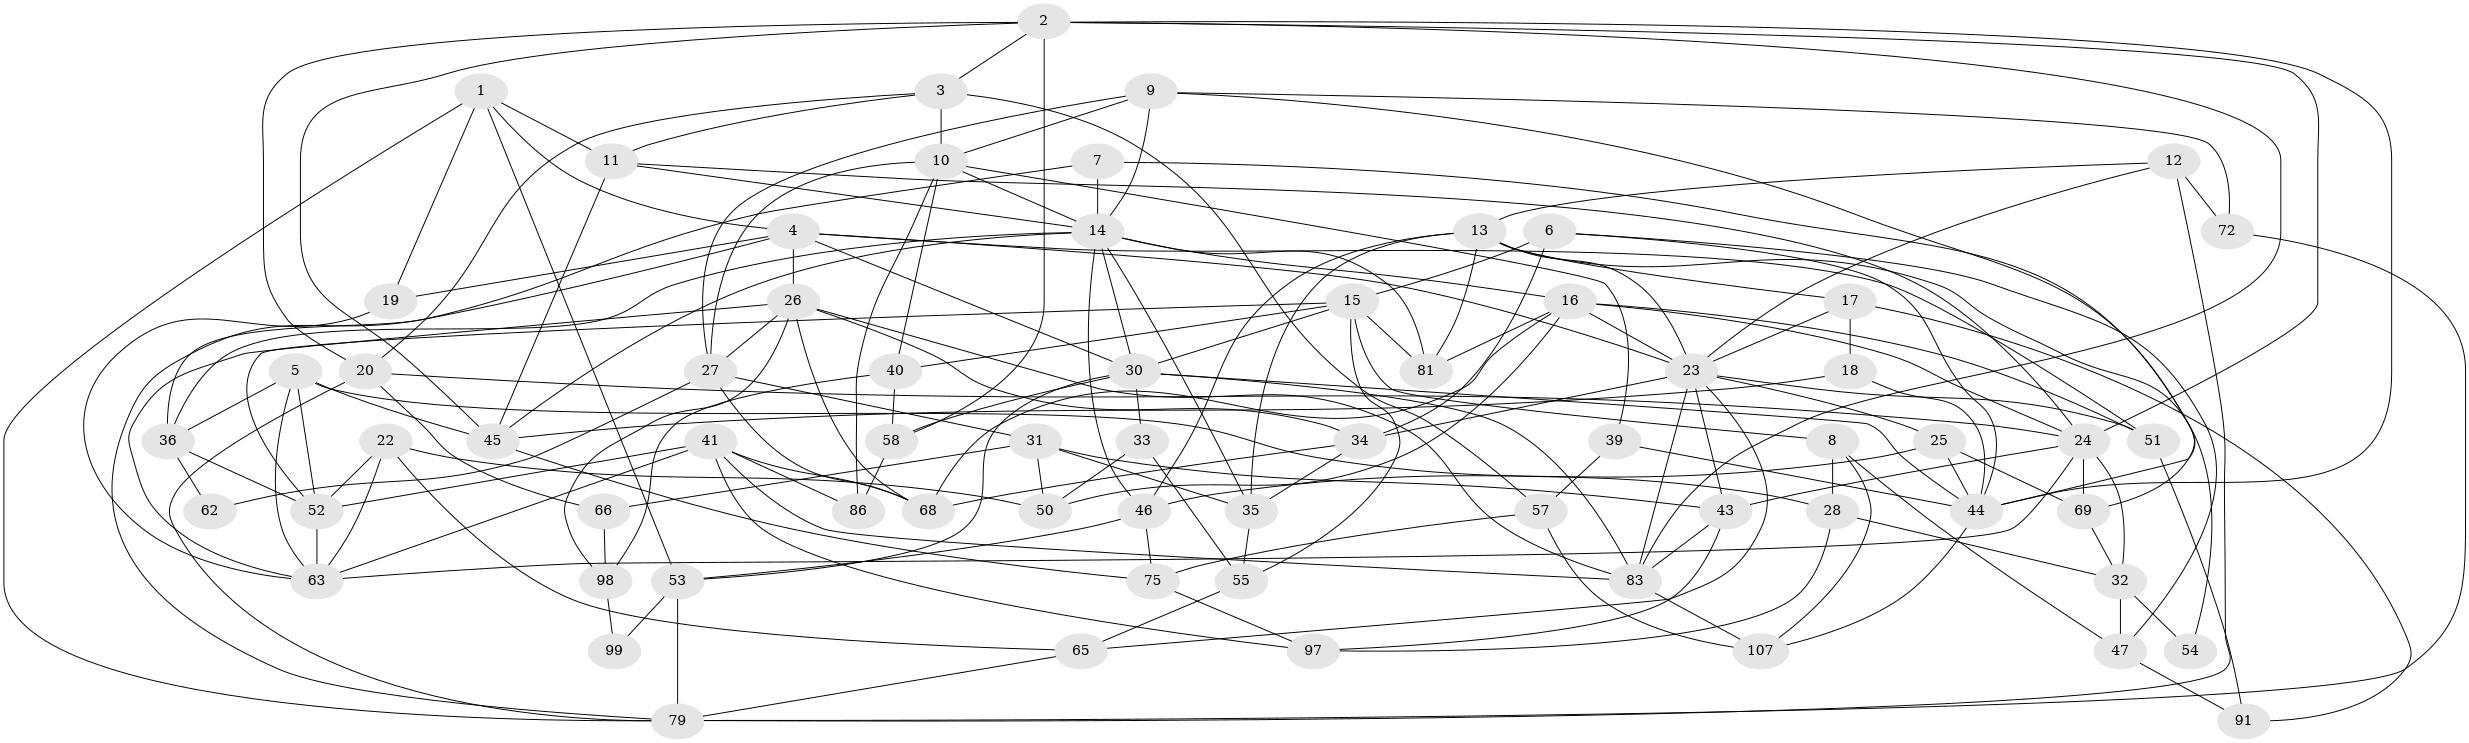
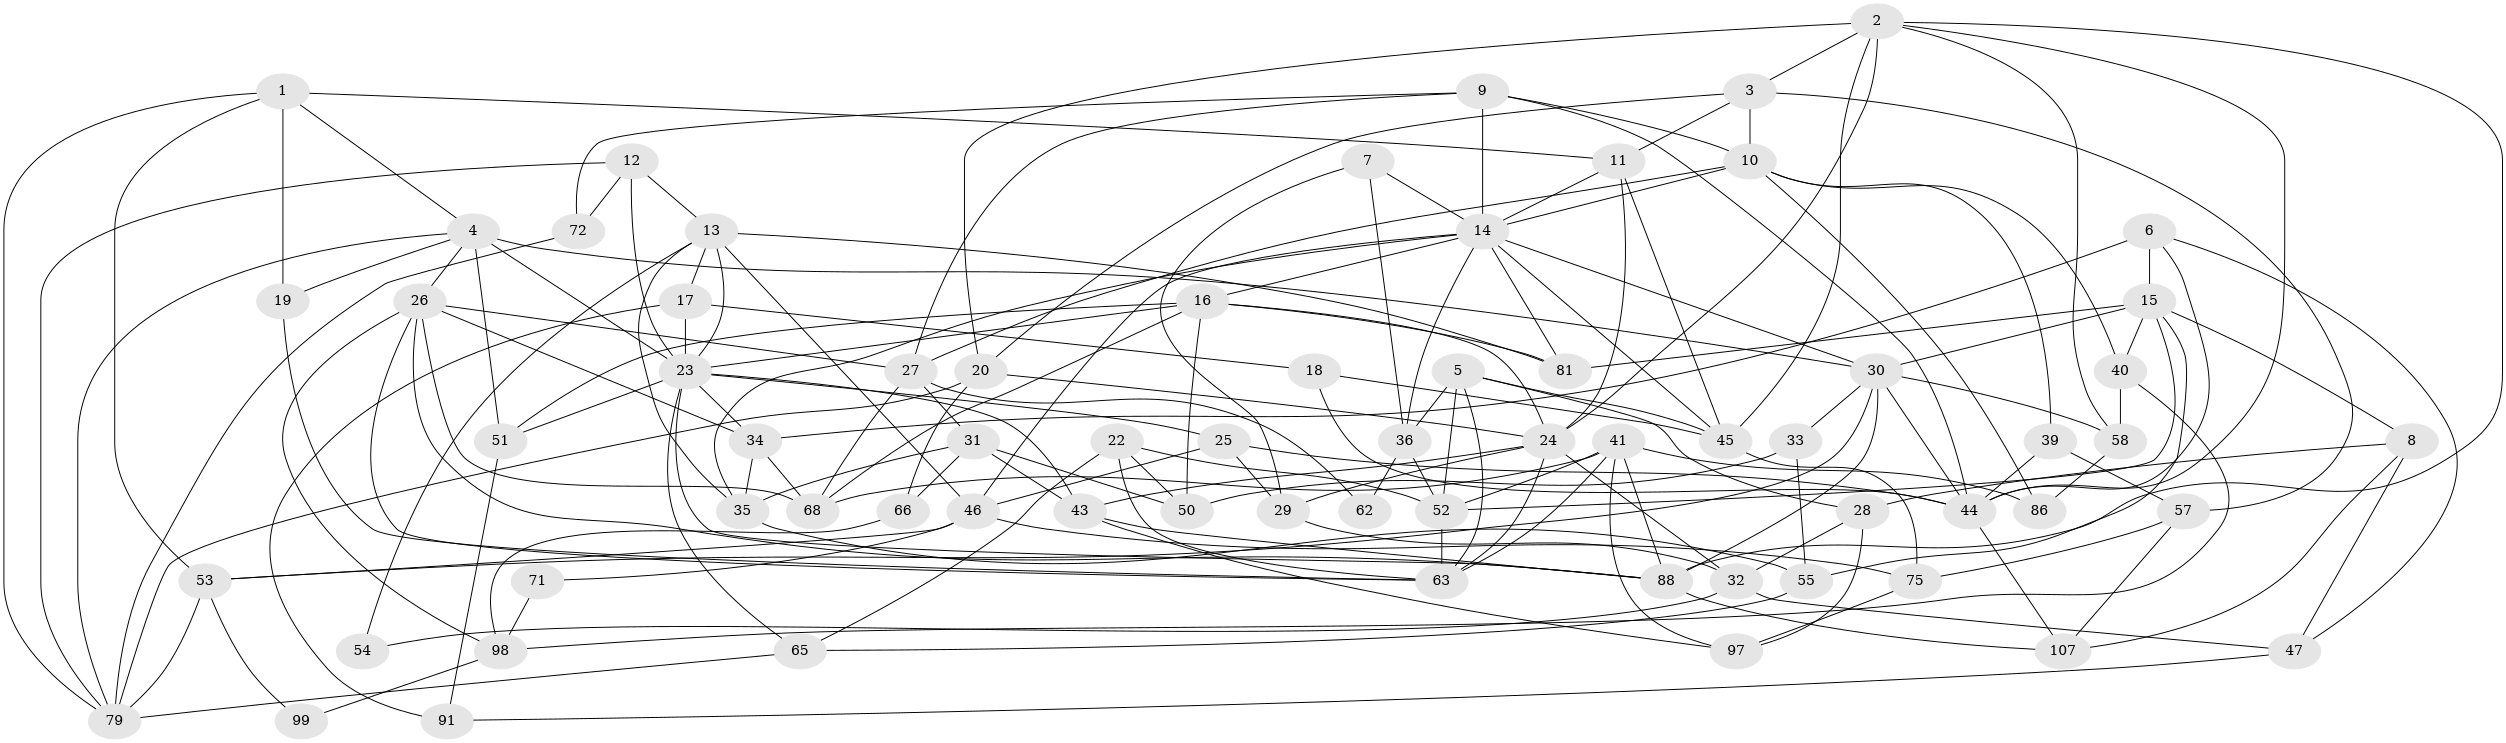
  graph {
    node [color=gray90 style=filled]
    1 [super="+76"]
    4 [super="+83"]
    11
    19
    53 [super="+69"]
    79 [super="+90"]
    23 [super="+73"]
    26 [super="+78"]
    30 [super="+101"]
    51 [super="+77"]
    24 [super="+85"]
    45 [super="+103"]
    14 [super="+92"]
    63 [super="+95"]
    99
    2 [super="+98"]
    3 [super="+21"]
    20 [super="+82"]
    44 [super="+93"]
    58 [super="+67"]
-   88 [super="+106" label=83]
+   88 [super="+106"]
    10 [super="+48"]
    57 [super="+105"]
    66
-   29 [super="+61" label=69]
+   29 [super="+61"]
    43
    32
    107
    75
    86
    27 [super="+80"]
    39 [super="+49"]
    40 [super="+102"]
    34 [super="+60"]
    65
    25 [super="+104"]
    68 [super="+84"]
    n38 [label=98]
    33
    91
    5
    28
    36 [super="+94"]
    52 [super="+74"]
    97 [super="+100"]
    62
    6 [super="+87"]
    15 [super="+89"]
    47 [super="+64"]
    8
    81
    55
    35
    46
    16 [super="+37"]
    7
    9
    72
    31 [super="+38"]
    12 [super="+59"]
    13 [super="+70"]
    17
    54
    18
+   71
    50
    22
    41 [super="+56"]
    1 -- 4
    1 -- 11
    1 -- 19
    1 -- 53
    1 -- 79
    4 -- 19
    4 -- 79
    4 -- 23 [weight=2]
    4 -- 26
    4 -- 30 [weight=2]
    4 -- 51
    11 -- 24
    11 -- 45
    11 -- 14
    19 -- 63
    53 -- 79
    53 -- 99
    23 -- 51
    23 -- 88
    23 -- 43
    23 -- 34
    23 -- 65
    23 -- 25
    26 -- 63
    26 -- 88
    26 -- 27 [weight=2]
    26 -- 34
    26 -- 68
    26 -- n38
    30 -- 53
    30 -- 44
    30 -- 58
    30 -- 88
    30 -- 33
    51 -- 91
    24 -- 63
    24 -- 29
    24 -- 43
    24 -- 32
    45 -- 75
    14 -- 30
    14 -- 45
    14 -- 36
    14 -- 81
    14 -- 35
    14 -- 46
    14 -- 16
    2 -- 24
    2 -- 45
    2 -- 3
    2 -- 20
    2 -- 44
    2 -- 58
    2 -- 88
    3 -- 11
    3 -- 20
    3 -- 10
    3 -- 57
    20 -- 79
    20 -- 24
    20 -- 66
    44 -- 107
    58 -- 86
    88 -- 107
    10 -- 14
    10 -- 86
    10 -- 27
    10 -- 39
    10 -- 40
    57 -- 107
    57 -- 75
    66 -- n38
    29 -- 32
    43 -- 88
    43 -- 97
    32 -- 47
    32 -- 54
    75 -- 97
    27 -- 68
    27 -- 62
    27 -- 31
    39 -- 44
    39 -- 57
    40 -- 58
    40 -- n38
    34 -- 68
    34 -- 35
    65 -- 79
    25 -- 44
    25 -- 29
    25 -- 46
    n38 -- 99
    33 -- 55
    33 -- 50
    5 -- 45
    5 -- 63
    5 -- 28
    5 -- 36
    5 -- 52
    28 -- 32
    28 -- 97
    36 -- 52
    36 -- 62
    52 -- 63
    6 -- 44
    6 -- 34 [weight=2]
    6 -- 15 [weight=2]
    6 -- 47
    15 -- 30
    15 -- 40
    15 -- 52
    15 -- 8
    15 -- 81
    15 -- 55
    47 -- 91
    8 -- 107
    8 -- 28
    8 -- 47
    55 -- 65
    35 -- 55
    46 -- 53
    46 -- 75
+   46 -- 71
    16 -- 23
    16 -- 51
    16 -- 24
    16 -- 68
    16 -- 81
    16 -- 50
    7 -- 14
    7 -- 29
    7 -- 36
    9 -- 14
    9 -- 44
    9 -- 10
    9 -- 27
    9 -- 72
    72 -- 79
    31 -- 66
    31 -- 43
    31 -- 35
    31 -- 50
    12 -- 79
    12 -- 23
    12 -- 72
    12 -- 13
    13 -- 23
    13 -- 81 [weight=2]
    13 -- 35
    13 -- 46
    13 -- 17
    13 -- 54
    17 -- 23
    17 -- 91
    17 -- 18
    18 -- 45
    18 -- 44
+   71 -- n38
    22 -- 63
    22 -- 65
    22 -- 52
    22 -- 50
    41 -- 63
    41 -- 88
    41 -- 86
    41 -- 68
    41 -- 52
    41 -- 97
  }
